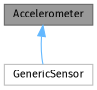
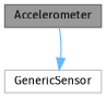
  digraph {
    fontname="Fira Sans"
    node [fontname="Fira Sans" fontsize=10 shape=box style=filled]
    n1 [color=gray40 fillcolor=grey60 fontcolor=black height=0.2 label=Accelerometer width=0.4]
    n2 [color=grey75 fillcolor=white height=0.2 label=GenericSensor width=0.4]
-   n1 -> n2 [color=steelblue1 dir=back fontname="Fira Sans" fontsize=10 labelfontname=Helvetica labelfontsize=10 style=solid]
+   n2 -> n1 [color=steelblue1 dir=back fontname="Fira Sans" fontsize=10 labelfontname=Helvetica labelfontsize=10 style=solid]
  }
